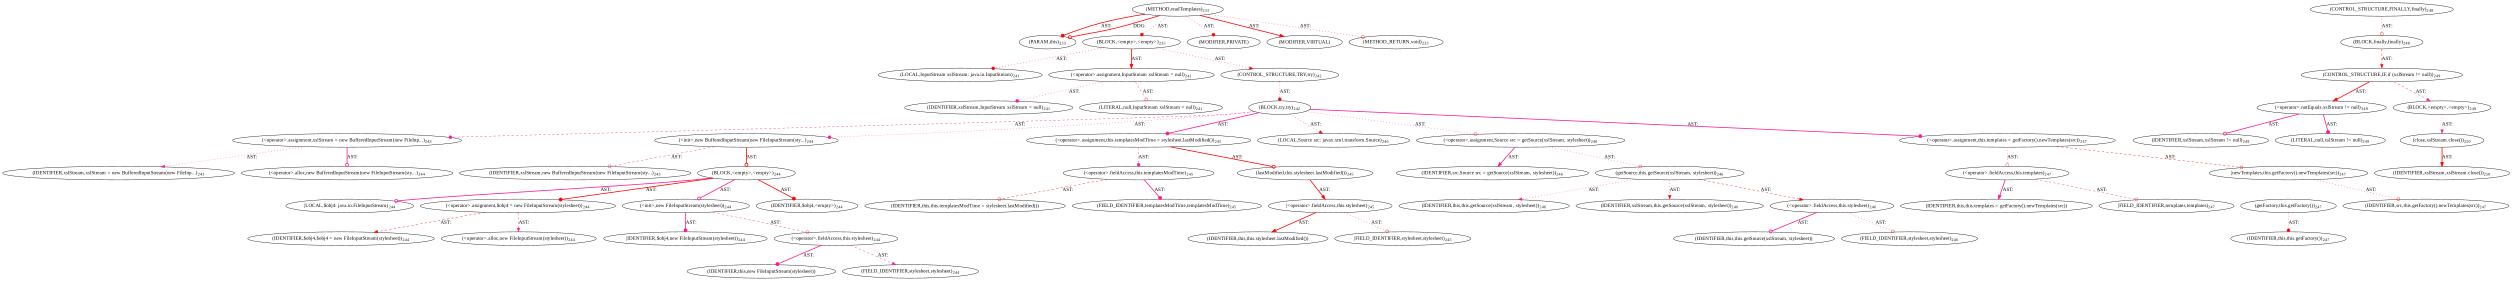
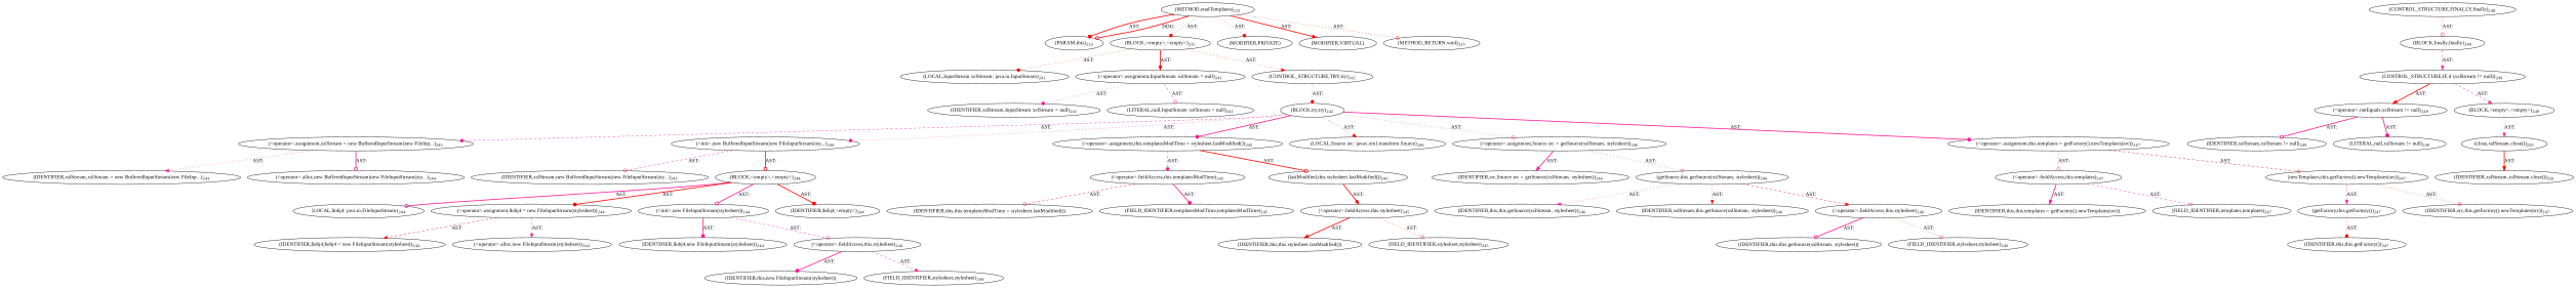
  digraph {
    fontname="Liberation Serif"
    node [fontname="Liberation Serif"]
    edge [arrowhead=odot color=deeppink fontname="Liberation Serif" style=bold]
    n1 [label=<(METHOD,readTemplates)<SUB>233</SUB>>]
    n2 [label=<(PARAM,this)<SUB>233</SUB>>]
    n3 [label=<(BLOCK,&lt;empty&gt;,&lt;empty&gt;)<SUB>235</SUB>>]
    n4 [label=<(MODIFIER,PRIVATE)>]
    n5 [label=<(MODIFIER,VIRTUAL)>]
    n6 [label=<(METHOD_RETURN,void)<SUB>233</SUB>>]
    n7 [label=<(LOCAL,InputStream xslStream: java.io.InputStream)<SUB>241</SUB>>]
    n8 [label=<(&lt;operator&gt;.assignment,InputStream xslStream = null)<SUB>241</SUB>>]
    n9 [label=<(CONTROL_STRUCTURE,TRY,try)<SUB>242</SUB>>]
    n10 [label=<(IDENTIFIER,xslStream,InputStream xslStream = null)<SUB>241</SUB>>]
    n11 [label=<(LITERAL,null,InputStream xslStream = null)<SUB>241</SUB>>]
    n12 [label=<(BLOCK,try,try)<SUB>242</SUB>>]
    n13 [label=<(&lt;operator&gt;.assignment,xslStream = new BufferedInputStream(new FileInp...)<SUB>243</SUB>>]
    n14 [label=<(&lt;init&gt;,new BufferedInputStream(new FileInputStream(sty...)<SUB>244</SUB>>]
    n15 [label=<(&lt;operator&gt;.assignment,this.templatesModTime = stylesheet.lastModified())<SUB>245</SUB>>]
    n16 [label=<(LOCAL,Source src: javax.xml.transform.Source)<SUB>246</SUB>>]
    n17 [label=<(&lt;operator&gt;.assignment,Source src = getSource(xslStream, stylesheet))<SUB>246</SUB>>]
    n18 [label=<(&lt;operator&gt;.assignment,this.templates = getFactory().newTemplates(src))<SUB>247</SUB>>]
    n19 [label=<(CONTROL_STRUCTURE,FINALLY,finally)<SUB>248</SUB>>]
    n20 [label=<(BLOCK,finally,finally)<SUB>248</SUB>>]
    n21 [label=<(IDENTIFIER,xslStream,xslStream = new BufferedInputStream(new FileInp...)<SUB>243</SUB>>]
    n22 [label=<(&lt;operator&gt;.alloc,new BufferedInputStream(new FileInputStream(sty...)<SUB>244</SUB>>]
    n23 [label=<(IDENTIFIER,xslStream,new BufferedInputStream(new FileInputStream(sty...)<SUB>243</SUB>>]
    n24 [label=<(BLOCK,&lt;empty&gt;,&lt;empty&gt;)<SUB>244</SUB>>]
    n25 [label=<(&lt;operator&gt;.fieldAccess,this.templatesModTime)<SUB>245</SUB>>]
    n26 [label=<(lastModified,this.stylesheet.lastModified())<SUB>245</SUB>>]
    n27 [label=<(IDENTIFIER,src,Source src = getSource(xslStream, stylesheet))<SUB>246</SUB>>]
    n28 [label=<(getSource,this.getSource(xslStream, stylesheet))<SUB>246</SUB>>]
    n29 [label=<(&lt;operator&gt;.fieldAccess,this.templates)<SUB>247</SUB>>]
    n30 [label=<(newTemplates,this.getFactory().newTemplates(src))<SUB>247</SUB>>]
    n31 [label=<(LOCAL,$obj4: java.io.FileInputStream)<SUB>244</SUB>>]
    n32 [label=<(&lt;operator&gt;.assignment,$obj4 = new FileInputStream(stylesheet))<SUB>244</SUB>>]
    n33 [label=<(&lt;init&gt;,new FileInputStream(stylesheet))<SUB>244</SUB>>]
    n34 [label=<(IDENTIFIER,$obj4,&lt;empty&gt;)<SUB>244</SUB>>]
    n35 [label=<(IDENTIFIER,$obj4,$obj4 = new FileInputStream(stylesheet))<SUB>244</SUB>>]
    n36 [label=<(&lt;operator&gt;.alloc,new FileInputStream(stylesheet))<SUB>244</SUB>>]
    n37 [label=<(IDENTIFIER,$obj4,new FileInputStream(stylesheet))<SUB>244</SUB>>]
    n38 [label=<(&lt;operator&gt;.fieldAccess,this.stylesheet)<SUB>244</SUB>>]
    n39 [label=<(IDENTIFIER,this,new FileInputStream(stylesheet))>]
    n40 [label=<(FIELD_IDENTIFIER,stylesheet,stylesheet)<SUB>244</SUB>>]
    n41 [label=<(IDENTIFIER,this,this.templatesModTime = stylesheet.lastModified())>]
    n42 [label=<(FIELD_IDENTIFIER,templatesModTime,templatesModTime)<SUB>245</SUB>>]
    n43 [label=<(&lt;operator&gt;.fieldAccess,this.stylesheet)<SUB>245</SUB>>]
    n44 [label=<(IDENTIFIER,this,this.stylesheet.lastModified())>]
    n45 [label=<(FIELD_IDENTIFIER,stylesheet,stylesheet)<SUB>245</SUB>>]
    n46 [label=<(IDENTIFIER,this,this.getSource(xslStream, stylesheet))<SUB>246</SUB>>]
    n47 [label=<(IDENTIFIER,xslStream,this.getSource(xslStream, stylesheet))<SUB>246</SUB>>]
    n48 [label=<(&lt;operator&gt;.fieldAccess,this.stylesheet)<SUB>246</SUB>>]
    n49 [label=<(IDENTIFIER,this,this.getSource(xslStream, stylesheet))>]
    n50 [label=<(FIELD_IDENTIFIER,stylesheet,stylesheet)<SUB>246</SUB>>]
    n51 [label=<(IDENTIFIER,this,this.templates = getFactory().newTemplates(src))>]
    n52 [label=<(FIELD_IDENTIFIER,templates,templates)<SUB>247</SUB>>]
    n53 [label=<(getFactory,this.getFactory())<SUB>247</SUB>>]
    n54 [label=<(IDENTIFIER,src,this.getFactory().newTemplates(src))<SUB>247</SUB>>]
    n55 [label=<(IDENTIFIER,this,this.getFactory())<SUB>247</SUB>>]
    n56 [label=<(CONTROL_STRUCTURE,IF,if (xslStream != null))<SUB>249</SUB>>]
    n57 [label=<(&lt;operator&gt;.notEquals,xslStream != null)<SUB>249</SUB>>]
    n58 [label=<(BLOCK,&lt;empty&gt;,&lt;empty&gt;)<SUB>249</SUB>>]
    n59 [label=<(IDENTIFIER,xslStream,xslStream != null)<SUB>249</SUB>>]
    n60 [label=<(LITERAL,null,xslStream != null)<SUB>249</SUB>>]
    n61 [label=<(close,xslStream.close())<SUB>250</SUB>>]
    n62 [label=<(IDENTIFIER,xslStream,xslStream.close())<SUB>250</SUB>>]
    n1 -> n2 [arrowhead=dot color=red label="AST: "]
    n1 -> n2 [color=red label="DDG: "]
    n1 -> n3 [arrowhead=dot color=red label="AST: " style=dotted]
    n1 -> n4 [arrowhead=dot color=red label="AST: " style=dotted]
    n1 -> n5 [arrowhead=normal color=red label="AST: "]
    n1 -> n6 [color=red label="AST: " style=dotted]
    n3 -> n7 [arrowhead=dot color=red label="AST: " style=dotted]
    n3 -> n8 [arrowhead=normal color=red label="AST: "]
    n3 -> n9 [arrowhead=normal color=red label="AST: " style=dotted]
    n8 -> n10 [arrowhead=dot label="AST: " style=dotted]
    n8 -> n11 [label="AST: " style=dashed]
    n9 -> n12 [arrowhead=dot color=red label="AST: " style=dotted]
    n12 -> n13 [arrowhead=dot label="AST: " style=dashed]
    n12 -> n14 [arrowhead=dot label="AST: " style=dotted]
    n12 -> n15 [arrowhead=dot label="AST: "]
    n12 -> n16 [arrowhead=normal color=red label="AST: " style=dotted]
    n12 -> n17 [label="AST: " style=dotted]
    n12 -> n18 [arrowhead=dot label="AST: "]
    n13 -> n21 [arrowhead=normal label="AST: " style=dotted]
    n13 -> n22 [label="AST: "]
    n14 -> n23 [label="AST: " style=dashed]
    n14 -> n24 [color=red label="AST: "]
    n15 -> n25 [arrowhead=dot label="AST: " style=dashed]
    n15 -> n26 [color=red label="AST: "]
    n17 -> n27 [arrowhead=normal label="AST: "]
    n17 -> n28 [label="AST: " style=dotted]
    n18 -> n29 [label="AST: " style=dotted]
    n18 -> n30 [color=red label="AST: " style=dashed]
    n19 -> n20 [color=red label="AST: " style=dotted]
-   n20 -> n56 [arrowhead=normal color=red label="AST: " style=dashed]
+   n20 -> n56 [arrowhead=normal label="AST: " style=dashed]
    n24 -> n31 [label="AST: "]
    n24 -> n32 [arrowhead=dot color=red label="AST: "]
    n24 -> n33 [label="AST: "]
    n24 -> n34 [arrowhead=dot color=red label="AST: "]
    n25 -> n41 [color=red label="AST: " style=dashed]
    n25 -> n42 [arrowhead=dot label="AST: "]
    n26 -> n43 [arrowhead=normal color=red label="AST: "]
    n28 -> n46 [arrowhead=normal label="AST: " style=dotted]
    n28 -> n47 [arrowhead=normal color=red label="AST: " style=dotted]
    n28 -> n48 [arrowhead=normal color=red label="AST: " style=dashed]
    n29 -> n51 [arrowhead=normal label="AST: "]
    n29 -> n52 [label="AST: " style=dashed]
+   n30 -> n53 [arrowhead=normal label="AST: " style=dashed]
    n30 -> n54 [color=red label="AST: " style=dotted]
    n32 -> n35 [arrowhead=normal color=red label="AST: " style=dashed]
    n32 -> n36 [arrowhead=normal label="AST: " style=dashed]
    n33 -> n37 [arrowhead=dot label="AST: "]
    n33 -> n38 [label="AST: " style=dashed]
    n38 -> n39 [arrowhead=dot label="AST: "]
    n38 -> n40 [arrowhead=normal label="AST: " style=dashed]
    n43 -> n44 [arrowhead=normal color=red label="AST: "]
    n43 -> n45 [color=red label="AST: " style=dotted]
    n48 -> n49 [label="AST: "]
    n48 -> n50 [color=red label="AST: " style=dotted]
    n53 -> n55 [arrowhead=dot color=red label="AST: " style=dotted]
    n56 -> n57 [arrowhead=normal color=red label="AST: "]
    n56 -> n58 [arrowhead=normal label="AST: " style=dashed]
    n57 -> n59 [label="AST: "]
    n57 -> n60 [arrowhead=dot label="AST: "]
    n58 -> n61 [arrowhead=normal label="AST: " style=dotted]
    n61 -> n62 [arrowhead=normal color=red label="AST: "]
  }
